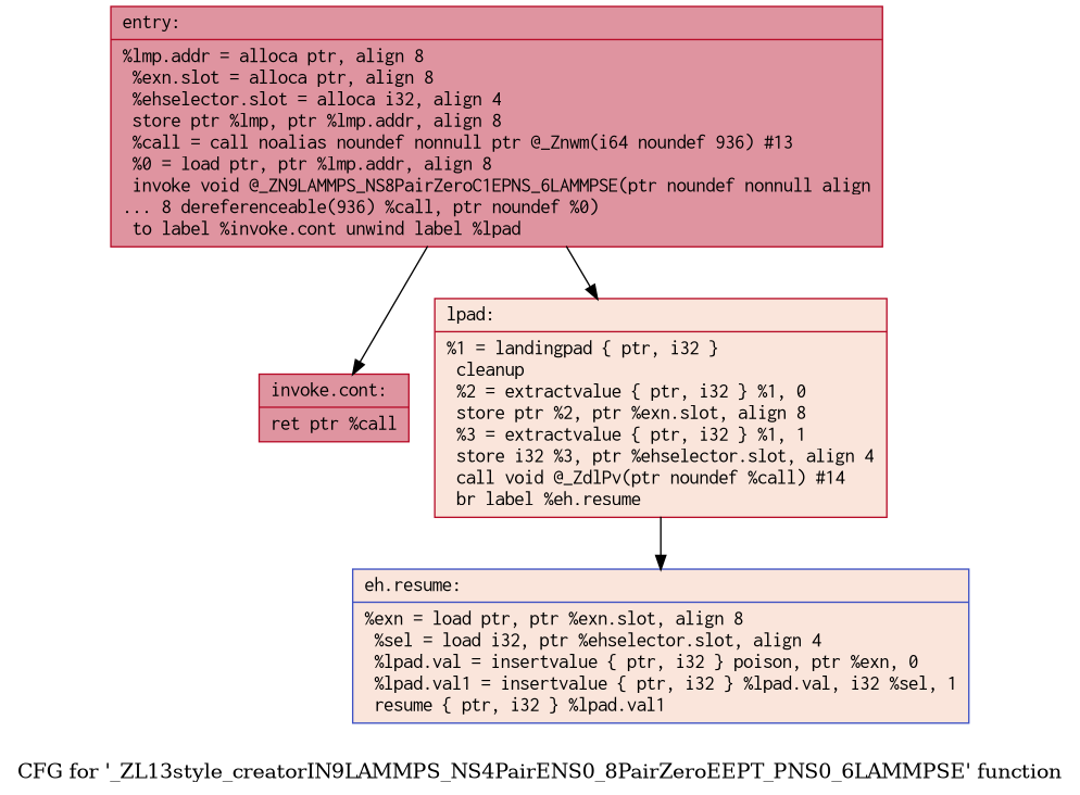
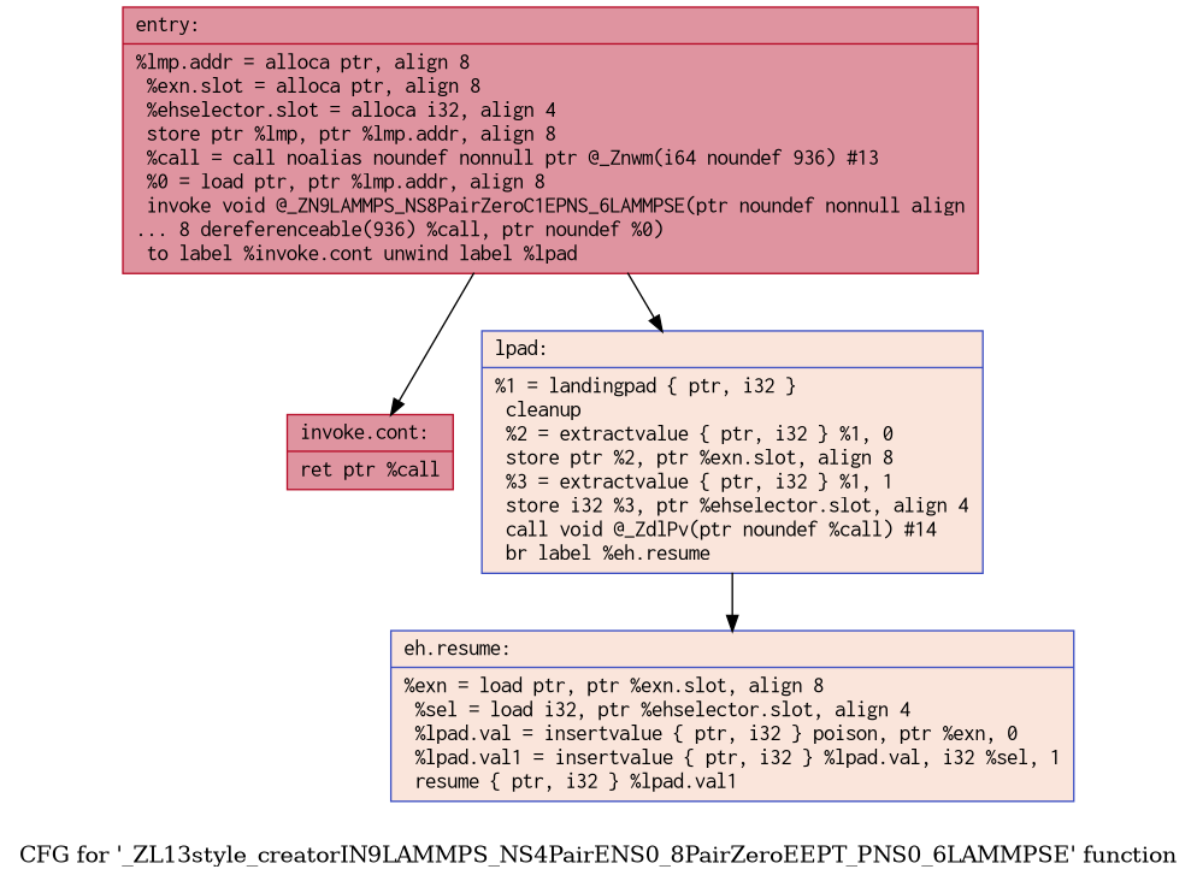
  digraph {
    label="CFG for '_ZL13style_creatorIN9LAMMPS_NS4PairENS0_8PairZeroEEPT_PNS0_6LAMMPSE' function"
    node [color="#b70d28ff" fillcolor="#b70d2870" fontname=Courier shape=record style=filled]
    n1 [label="{entry:\l|  %lmp.addr = alloca ptr, align 8\l  %exn.slot = alloca ptr, align 8\l  %ehselector.slot = alloca i32, align 4\l  store ptr %lmp, ptr %lmp.addr, align 8\l  %call = call noalias noundef nonnull ptr @_Znwm(i64 noundef 936) #13\l  %0 = load ptr, ptr %lmp.addr, align 8\l  invoke void @_ZN9LAMMPS_NS8PairZeroC1EPNS_6LAMMPSE(ptr noundef nonnull align\l... 8 dereferenceable(936) %call, ptr noundef %0)\l          to label %invoke.cont unwind label %lpad\l}"]
    n2 [label="{invoke.cont:\l|  ret ptr %call\l}"]
-   n3 [fillcolor="#f4c5ad70" label="{lpad:\l|  %1 = landingpad \{ ptr, i32 \}\l          cleanup\l  %2 = extractvalue \{ ptr, i32 \} %1, 0\l  store ptr %2, ptr %exn.slot, align 8\l  %3 = extractvalue \{ ptr, i32 \} %1, 1\l  store i32 %3, ptr %ehselector.slot, align 4\l  call void @_ZdlPv(ptr noundef %call) #14\l  br label %eh.resume\l}"]
+   n3 [color="#3d50c3ff" fillcolor="#f4c5ad70" label="{lpad:\l|  %1 = landingpad \{ ptr, i32 \}\l          cleanup\l  %2 = extractvalue \{ ptr, i32 \} %1, 0\l  store ptr %2, ptr %exn.slot, align 8\l  %3 = extractvalue \{ ptr, i32 \} %1, 1\l  store i32 %3, ptr %ehselector.slot, align 4\l  call void @_ZdlPv(ptr noundef %call) #14\l  br label %eh.resume\l}"]
    n4 [color="#3d50c3ff" fillcolor="#f4c5ad70" label="{eh.resume:\l|  %exn = load ptr, ptr %exn.slot, align 8\l  %sel = load i32, ptr %ehselector.slot, align 4\l  %lpad.val = insertvalue \{ ptr, i32 \} poison, ptr %exn, 0\l  %lpad.val1 = insertvalue \{ ptr, i32 \} %lpad.val, i32 %sel, 1\l  resume \{ ptr, i32 \} %lpad.val1\l}"]
    n1 -> n2
    n1 -> n3
    n3 -> n4
  }
